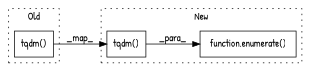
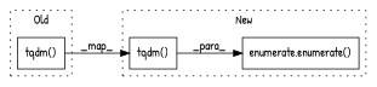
  digraph {
    rankdir=LR
    fontname="Patrick Hand"
    node [a=75 shape=box fontname="Patrick Hand"]
    edge [fontname="Patrick Hand"]
    n1 [l="31,61" label="tqdm()" s="5168,5211"]
-   n2 [l="27,14" label="function.enumerate()" s="5141,5272"]
+   n2 [l="27,14" label="enumerate.enumerate()" s="5141,5272"]
    n3 [l="27,57" label="tqdm()" s="3357,3396"]
    subgraph cluster_1 {
      label=New
      style=dotted
      n1
      n2
    }
    subgraph cluster_2 {
      label=Old
      style=dotted
      n3
    }
    n1 -> n2 [label=_para_]
    n3 -> n1 [label=_map_]
  }
